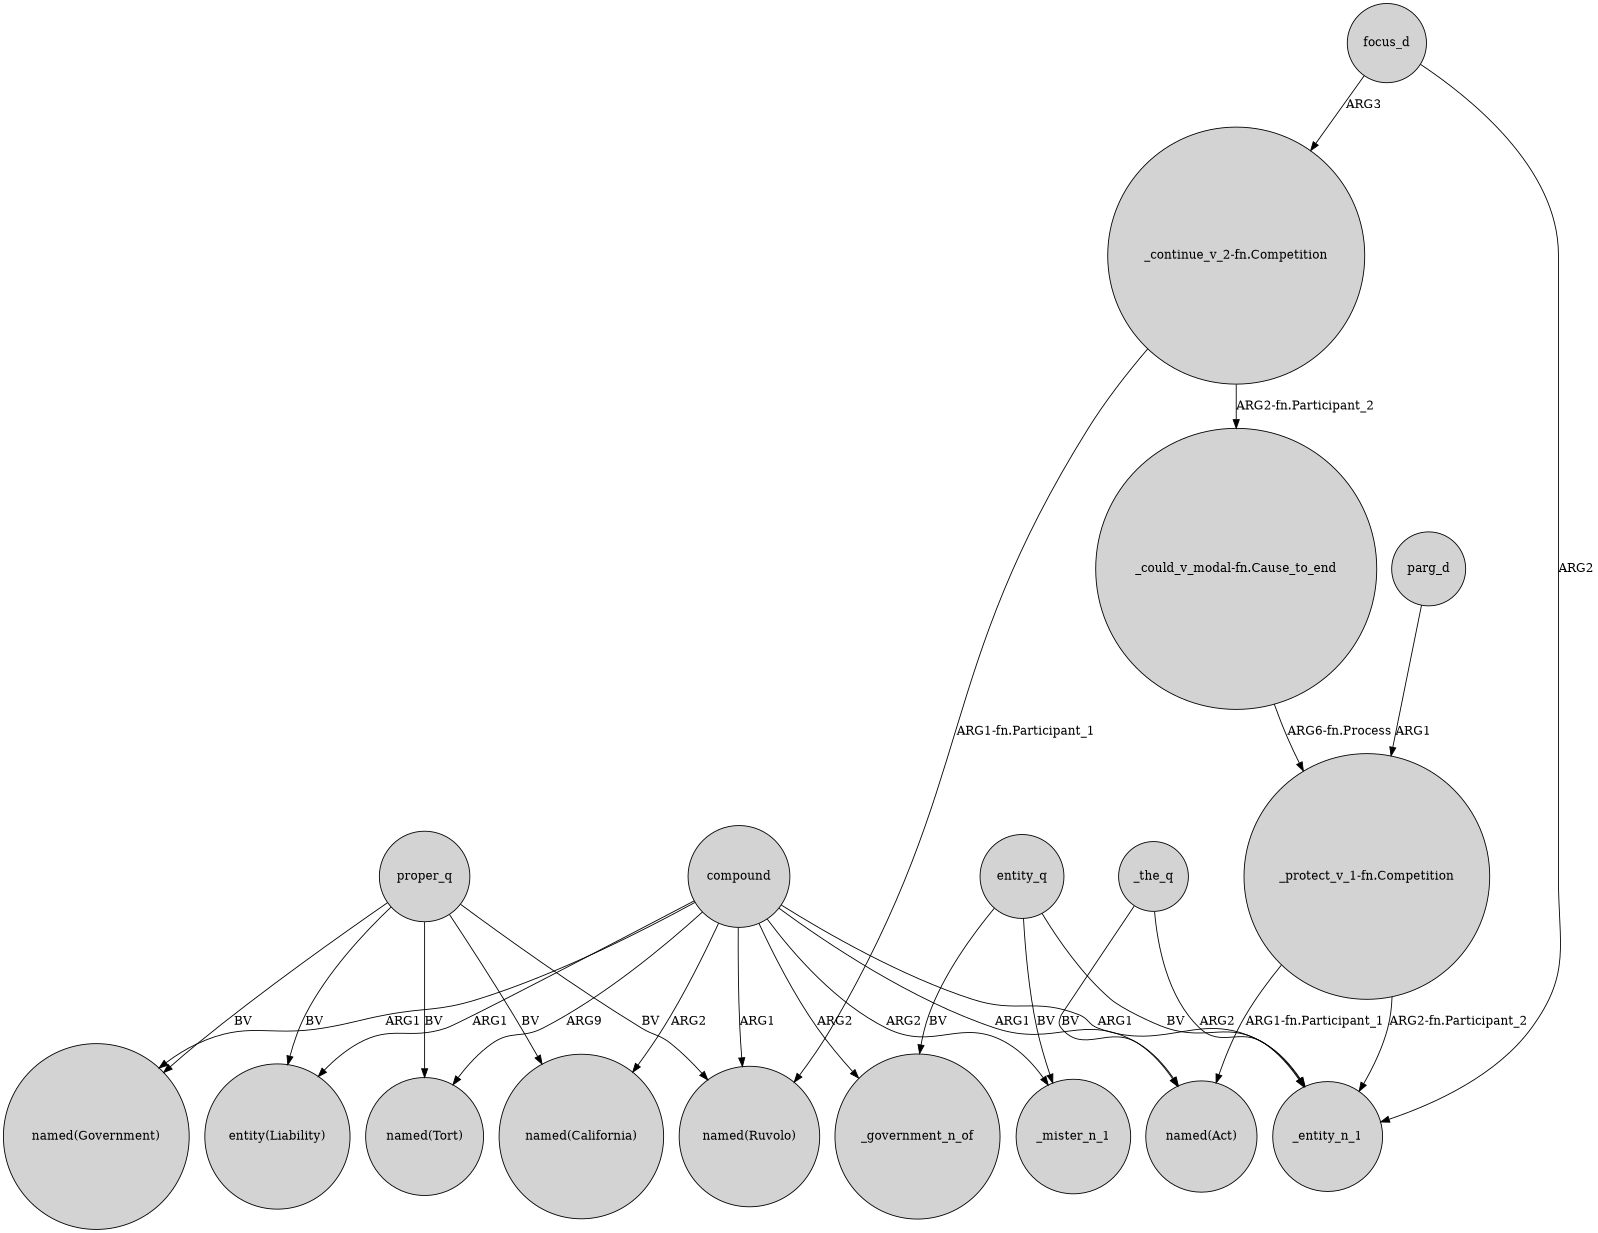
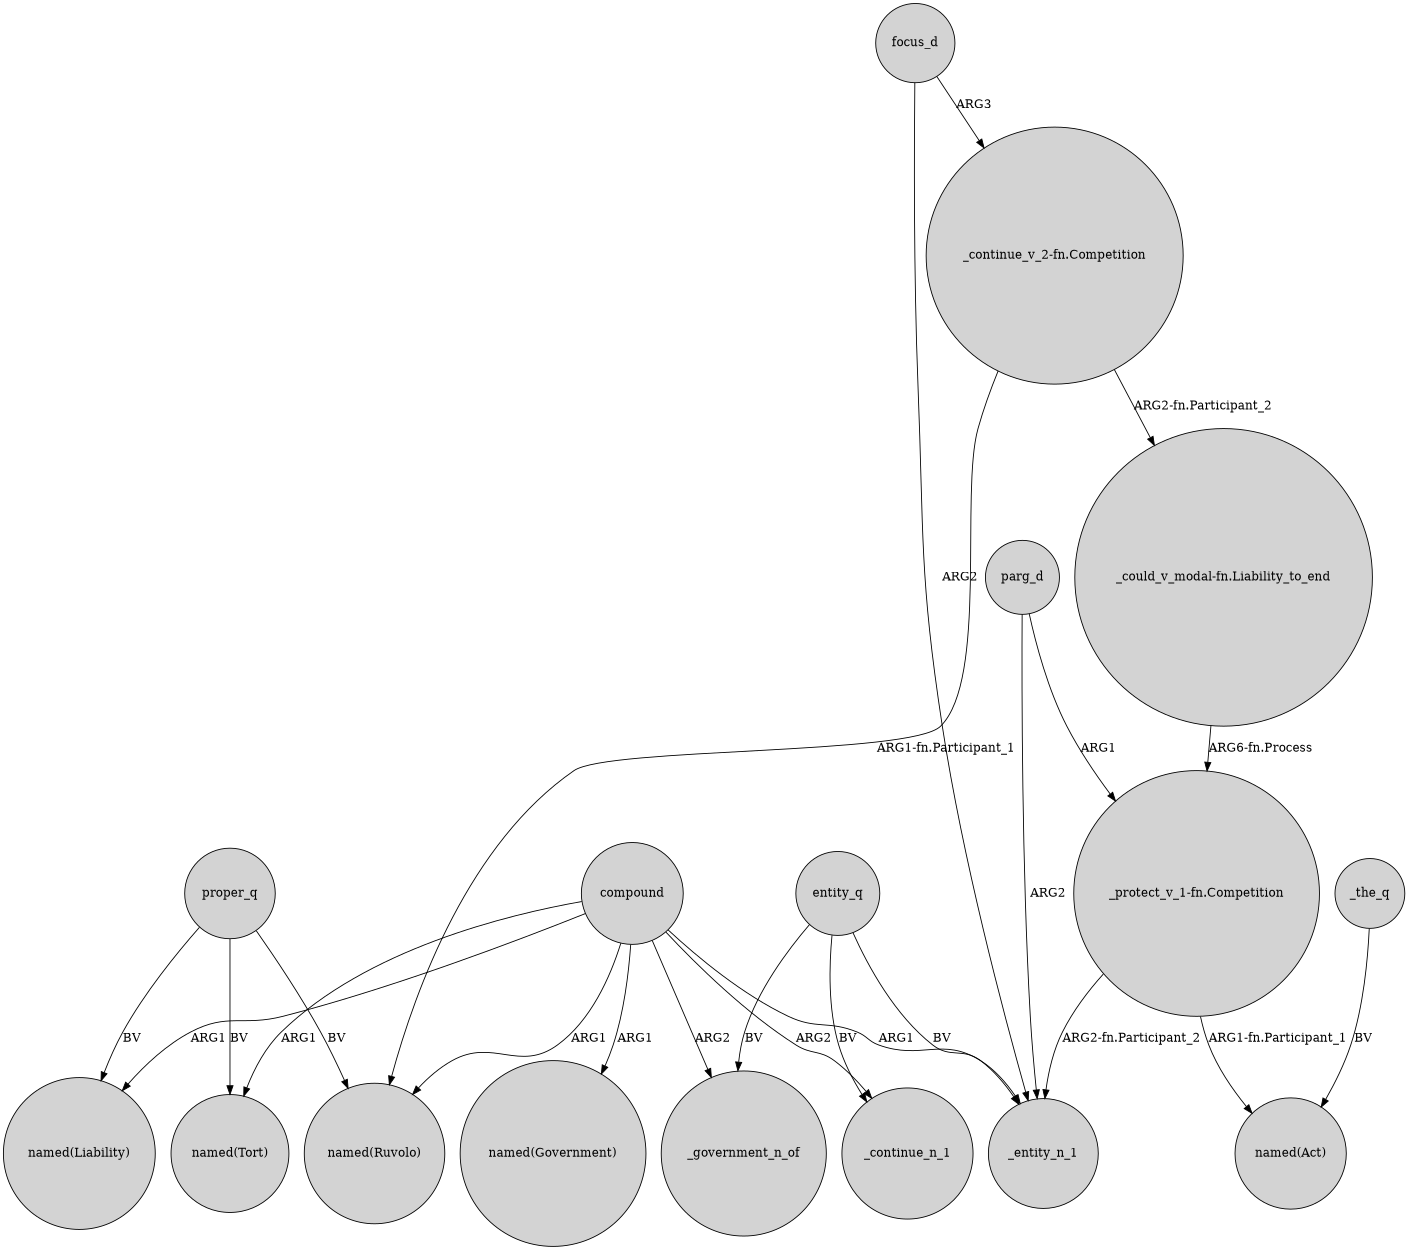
  digraph {
    fontname="DejaVu Serif"
    node [fontname="DejaVu Serif" shape=circle style=filled]
    edge [fontname="DejaVu Serif"]
    proper_q
    "named(Ruvolo)"
    "named(Government)"
-   "named(Liability)" [label="entity(Liability)"]
+   "named(Liability)"
    "named(Tort)"
-   "named(California)"
    compound
-   _mister_n_1
+   _mister_n_1 [label=_continue_n_1]
    _entity_n_1
    _government_n_of
    "named(Act)"
    n12 [label=entity_q]
    "_protect_v_1-fn.Competition"
    _the_q
    parg_d
-   "_could_v_modal-fn.Cause_to_end"
+   "_could_v_modal-fn.Cause_to_end" [label="_could_v_modal-fn.Liability_to_end"]
    "_continue_v_2-fn.Competition"
    focus_d
    proper_q -> "named(Ruvolo)" [label=BV]
-   proper_q -> "named(Government)" [label=BV]
    proper_q -> "named(Liability)" [label=BV]
    proper_q -> "named(Tort)" [label=BV]
-   proper_q -> "named(California)" [label=BV]
    compound -> "named(Ruvolo)" [label=ARG1]
    compound -> "named(Government)" [label=ARG1]
    compound -> "named(Liability)" [label=ARG1]
-   compound -> "named(Tort)" [label=ARG9]
-   compound -> "named(California)" [label=ARG2]
+   compound -> "named(Tort)" [label=ARG1]
    compound -> _mister_n_1 [label=ARG2]
    compound -> _entity_n_1 [label=ARG1]
    compound -> _government_n_of [label=ARG2]
-   compound -> "named(Act)" [label=ARG1]
    n12 -> _mister_n_1 [label=BV]
    n12 -> _entity_n_1 [label=BV]
    n12 -> _government_n_of [label=BV]
    "_protect_v_1-fn.Competition" -> _entity_n_1 [label="ARG2-fn.Participant_2"]
    "_protect_v_1-fn.Competition" -> "named(Act)" [label="ARG1-fn.Participant_1"]
    _the_q -> "named(Act)" [label=BV]
-   _the_q -> _entity_n_1 [label=ARG2]
+   parg_d -> _entity_n_1 [label=ARG2]
    parg_d -> "_protect_v_1-fn.Competition" [label=ARG1]
    "_could_v_modal-fn.Cause_to_end" -> "_protect_v_1-fn.Competition" [label="ARG6-fn.Process"]
    "_continue_v_2-fn.Competition" -> "named(Ruvolo)" [label="ARG1-fn.Participant_1"]
    "_continue_v_2-fn.Competition" -> "_could_v_modal-fn.Cause_to_end" [label="ARG2-fn.Participant_2"]
    focus_d -> _entity_n_1 [label=ARG2]
    focus_d -> "_continue_v_2-fn.Competition" [label=ARG3]
  }
